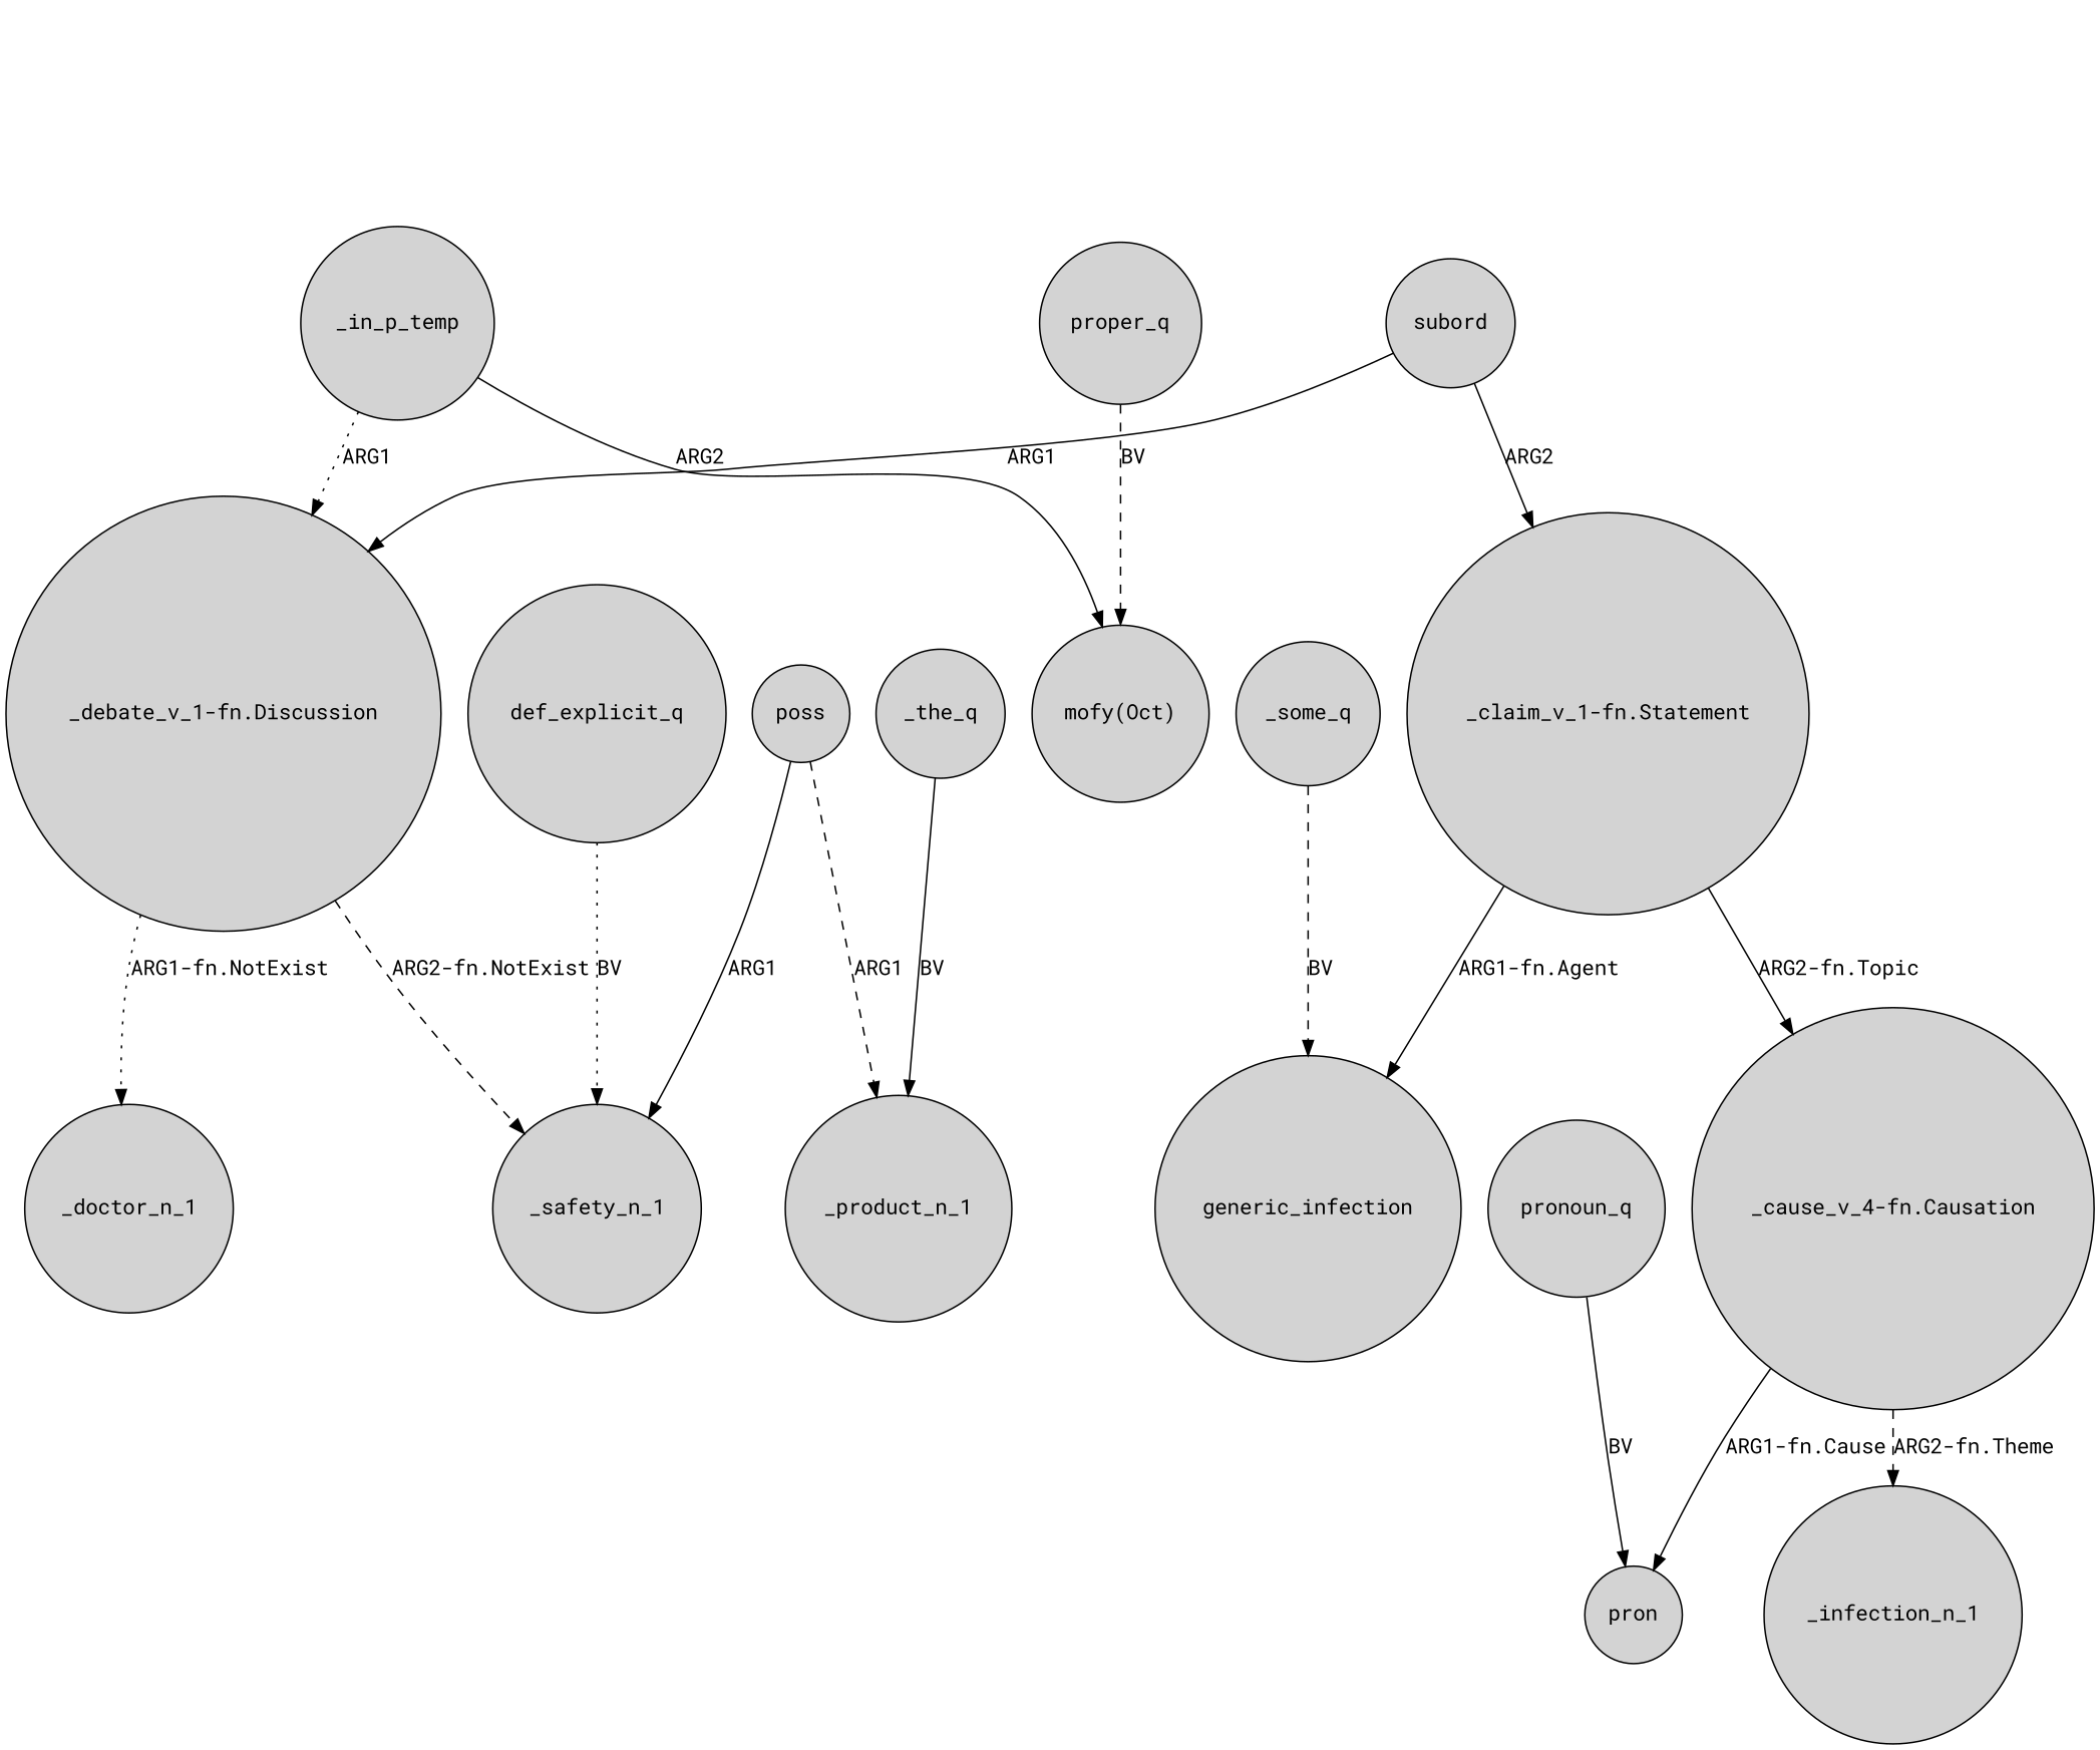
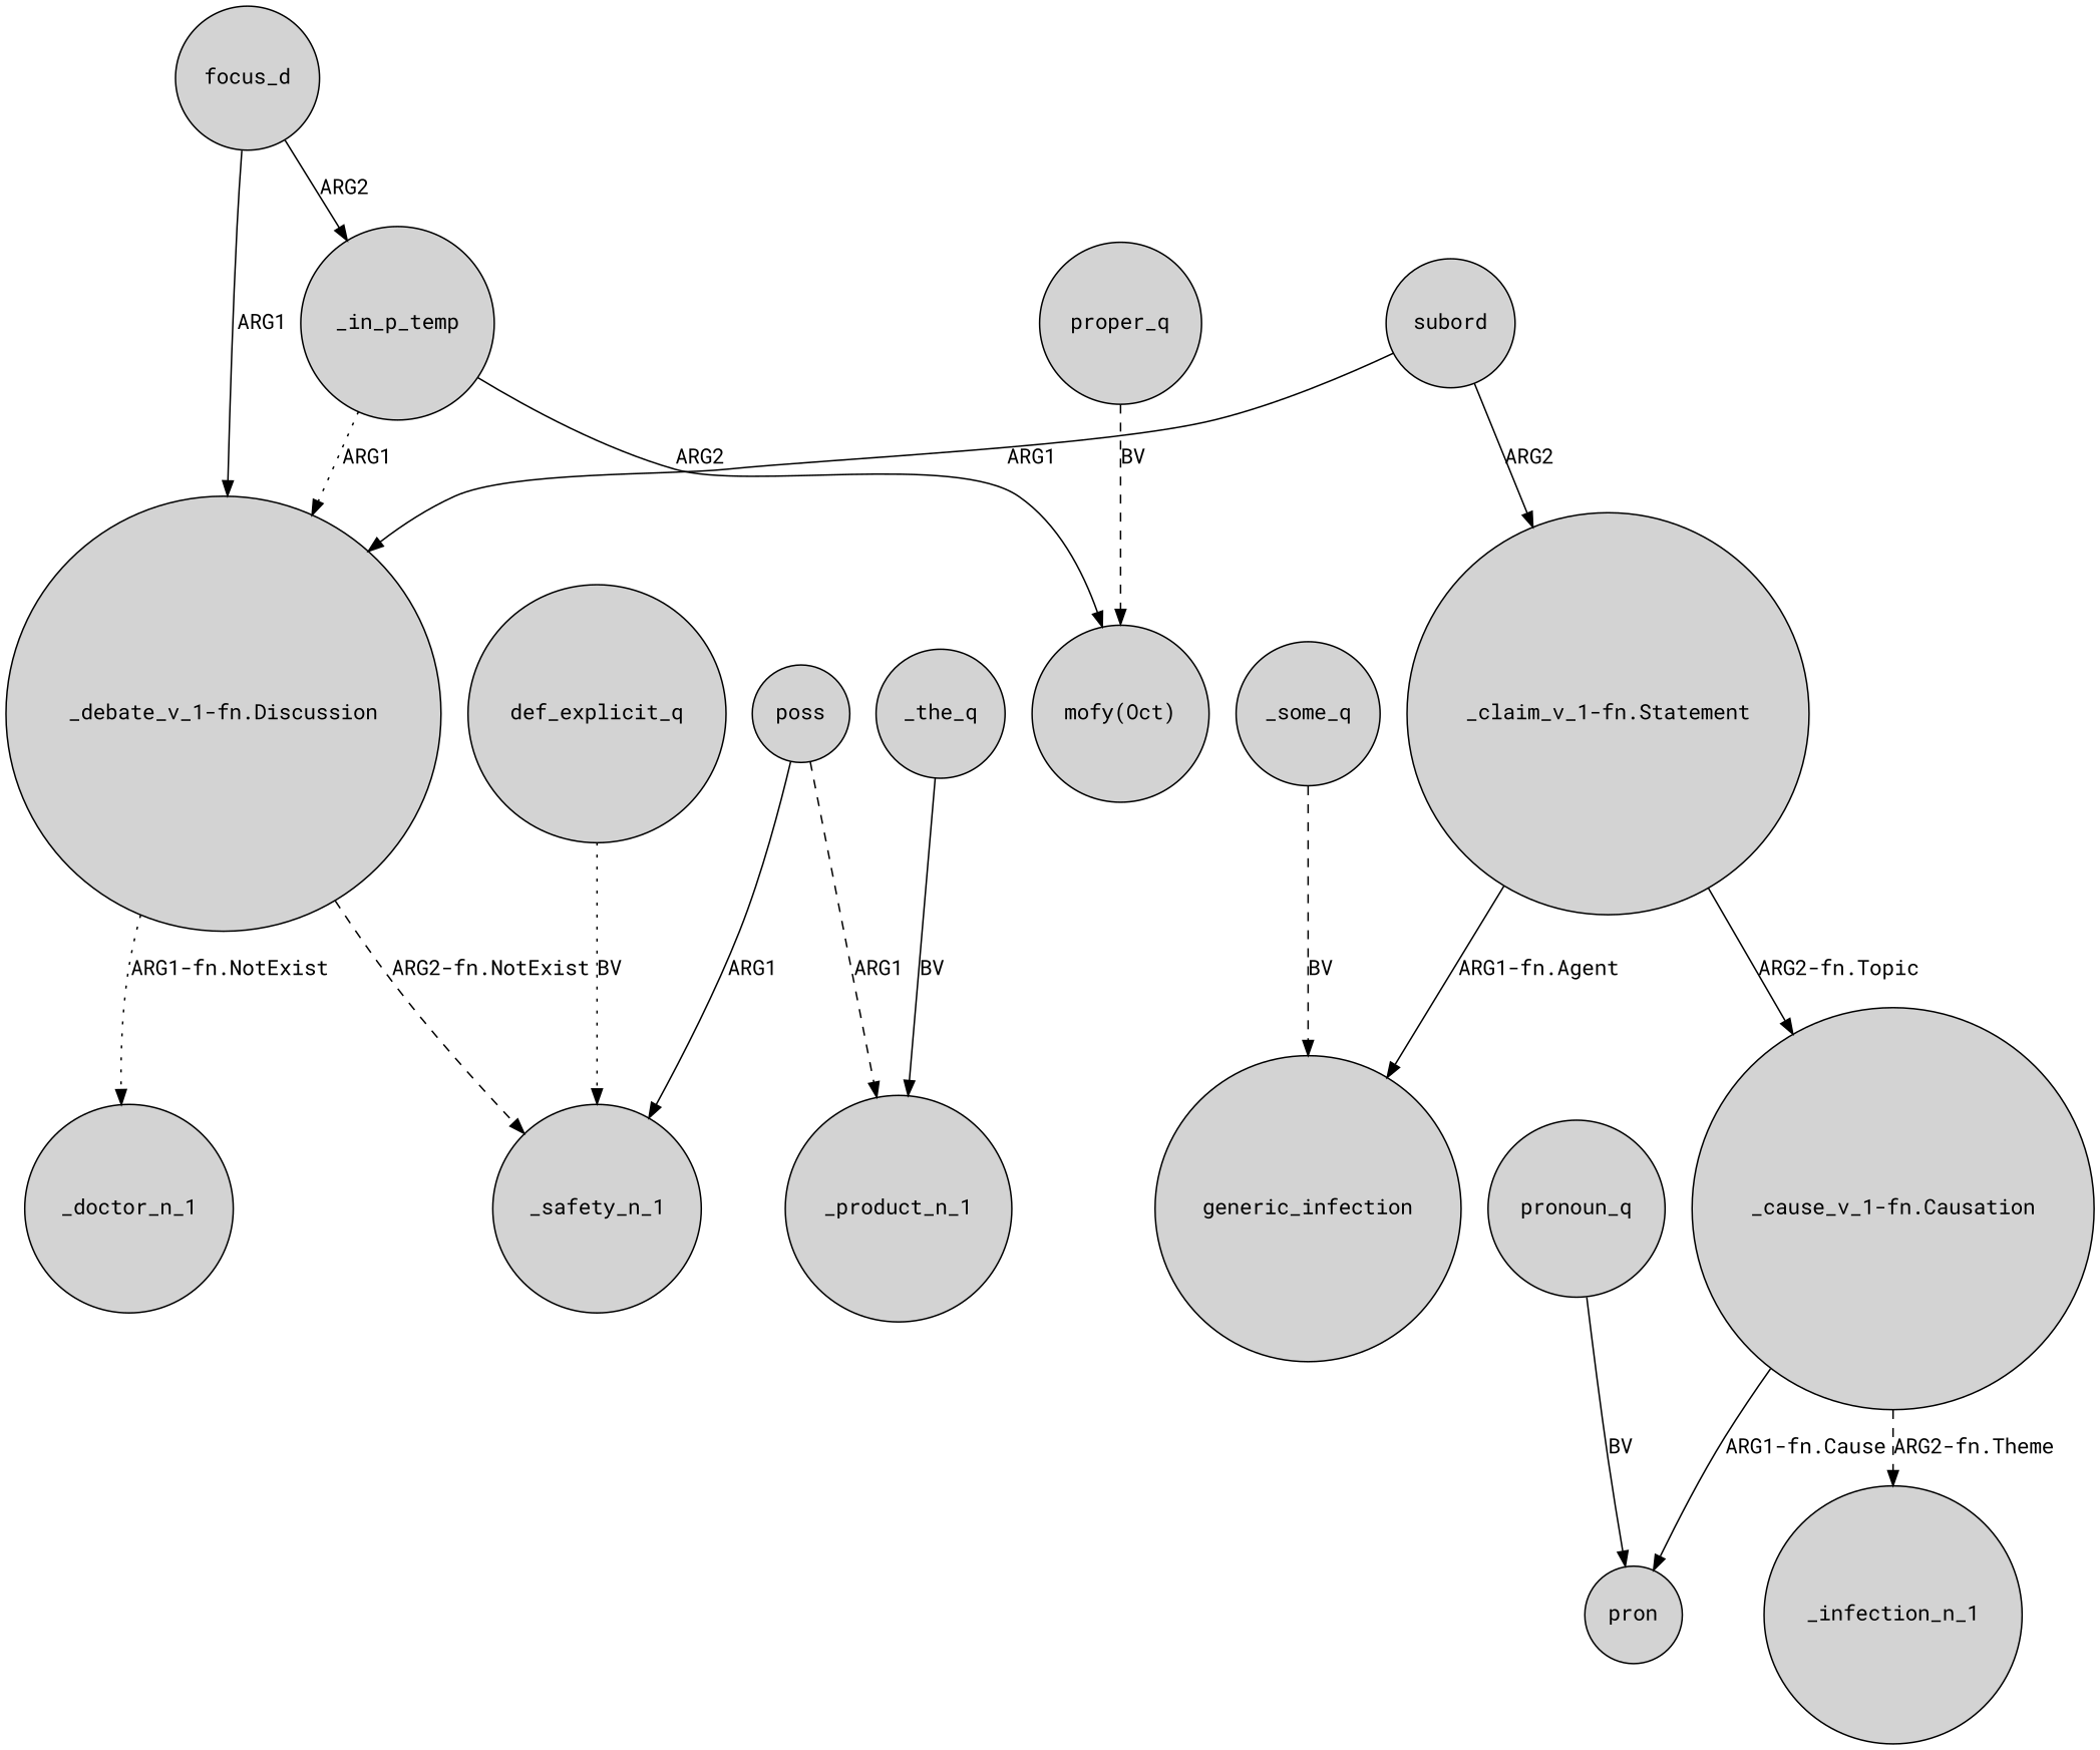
  digraph {
    fontname="Roboto Mono"
    node [fontname="Roboto Mono" shape=circle style=filled]
    edge [fontname="Roboto Mono" style=solid]
    _in_p_temp
    "_debate_v_1-fn.Discussion"
    "mofy(Oct)"
    _safety_n_1
    _doctor_n_1
+   focus_d
    "_claim_v_1-fn.Statement"
-   "_cause_v_1-fn.Causation" [label="_cause_v_4-fn.Causation"]
+   "_cause_v_1-fn.Causation"
    n9 [label=generic_infection]
    pron
    _infection_n_1
    def_explicit_q
    subord
    proper_q
    poss
    _product_n_1
    pronoun_q
    _some_q
    _the_q
    _in_p_temp -> "_debate_v_1-fn.Discussion" [label=ARG1 style=dotted]
    _in_p_temp -> "mofy(Oct)" [label=ARG2]
    "_debate_v_1-fn.Discussion" -> _safety_n_1 [label="ARG2-fn.NotExist" style=dashed]
    "_debate_v_1-fn.Discussion" -> _doctor_n_1 [label="ARG1-fn.NotExist" style=dotted]
+   focus_d -> _in_p_temp [label=ARG2]
+   focus_d -> "_debate_v_1-fn.Discussion" [label=ARG1]
    "_claim_v_1-fn.Statement" -> "_cause_v_1-fn.Causation" [label="ARG2-fn.Topic"]
    "_claim_v_1-fn.Statement" -> n9 [label="ARG1-fn.Agent"]
    "_cause_v_1-fn.Causation" -> pron [label="ARG1-fn.Cause"]
    "_cause_v_1-fn.Causation" -> _infection_n_1 [label="ARG2-fn.Theme" style=dashed]
    def_explicit_q -> _safety_n_1 [label=BV style=dotted]
    subord -> "_debate_v_1-fn.Discussion" [label=ARG1]
    subord -> "_claim_v_1-fn.Statement" [label=ARG2]
    proper_q -> "mofy(Oct)" [label=BV style=dashed]
    poss -> _safety_n_1 [label=ARG1]
    poss -> _product_n_1 [label=ARG1 style=dashed]
    pronoun_q -> pron [label=BV]
    _some_q -> n9 [label=BV style=dashed]
    _the_q -> _product_n_1 [label=BV]
  }
